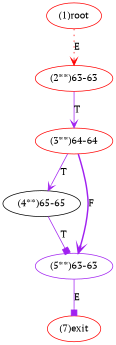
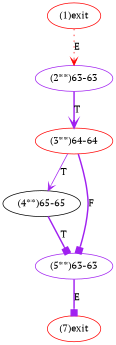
  digraph {
    fontname="PT Serif"
    node [color=red fontname="PT Serif"]
    edge [arrowhead=vee color=purple fontname="PT Serif" style=bold]
-   n1 [label="(1)root"]
-   n2 [label="(2**)63-63"]
+   n1 [label="(1)exit"]
+   n2 [color=purple label="(2**)63-63"]
    n3 [label="(3**)64-64"]
    n4 [color=black label="(4**)65-65"]
    n5 [color=purple label="(5**)63-63"]
    n6 [label="(7)exit"]
    n1 -> n2 [color=red label=E style=dotted]
-   n2 -> n3 [label=T style=solid]
+   n2 -> n3 [label=T]
    n3 -> n4 [label=T style=solid]
-   n3 -> n5 [label=F]
-   n4 -> n5 [arrowhead=box label=T style=solid]
-   n5 -> n6 [arrowhead=box label=E style=solid]
+   n3 -> n5 [arrowhead=box label=F]
+   n4 -> n5 [arrowhead=box label=T]
+   n5 -> n6 [arrowhead=box label=E]
  }
